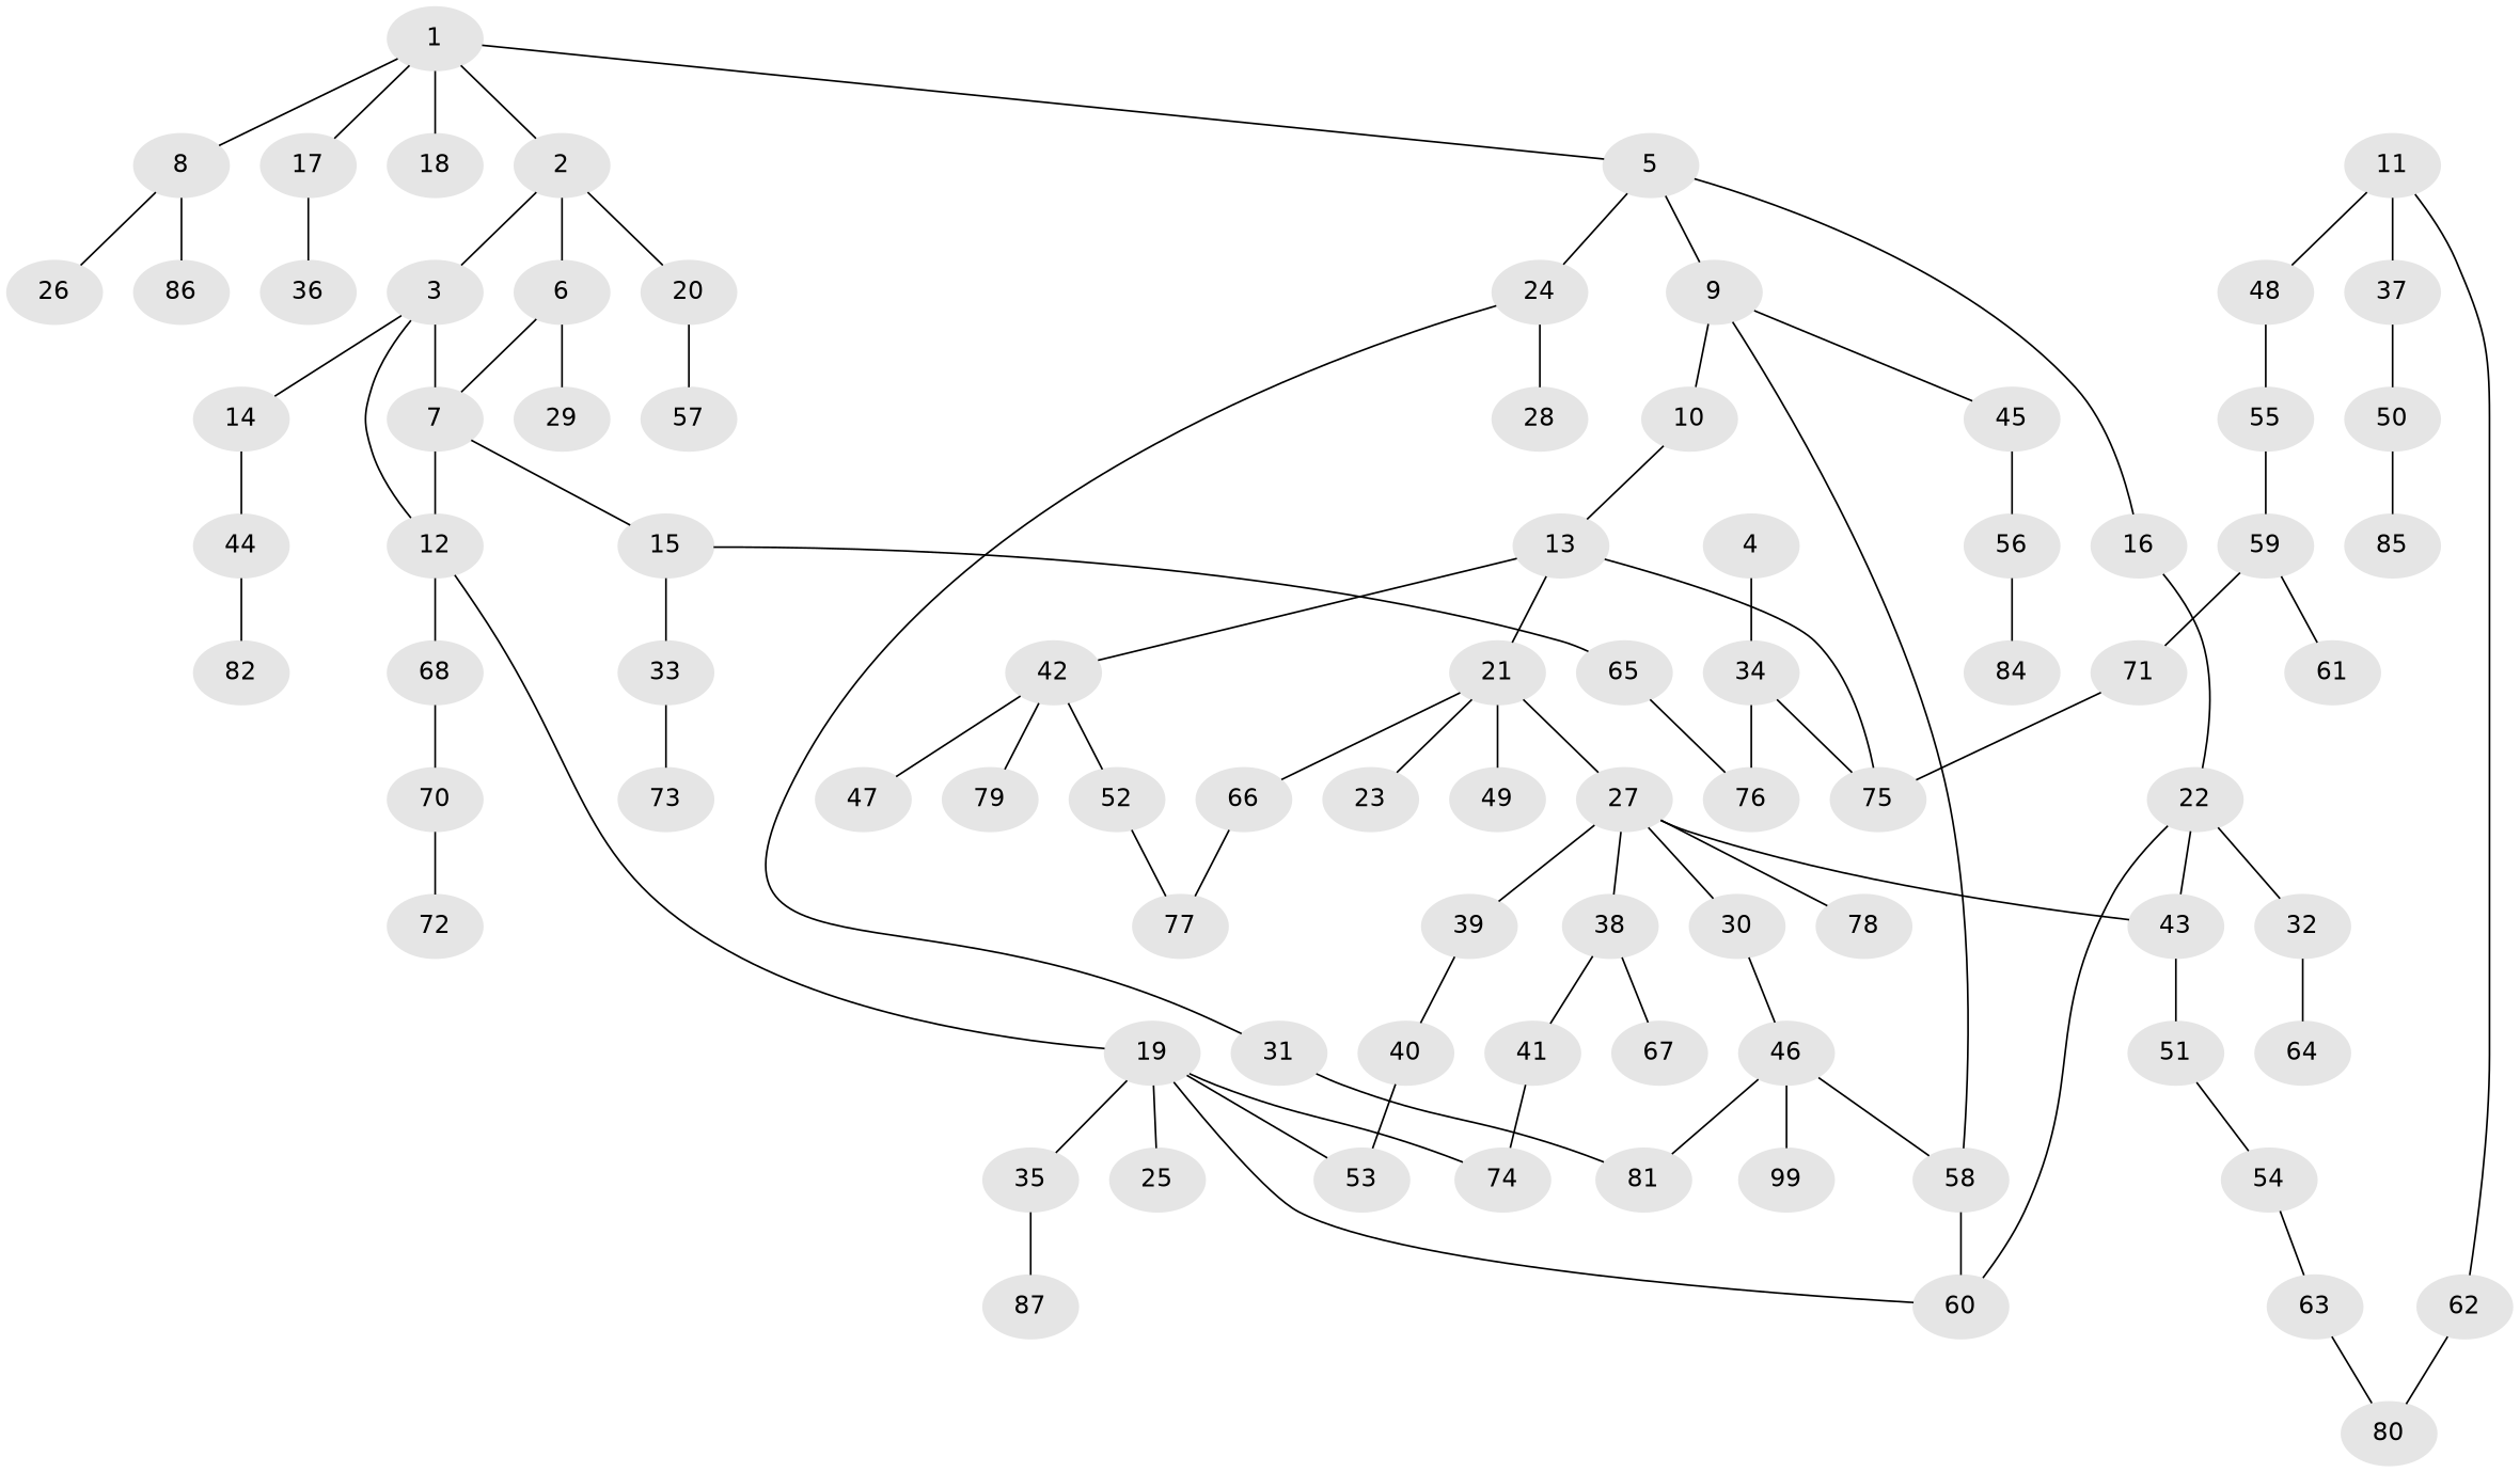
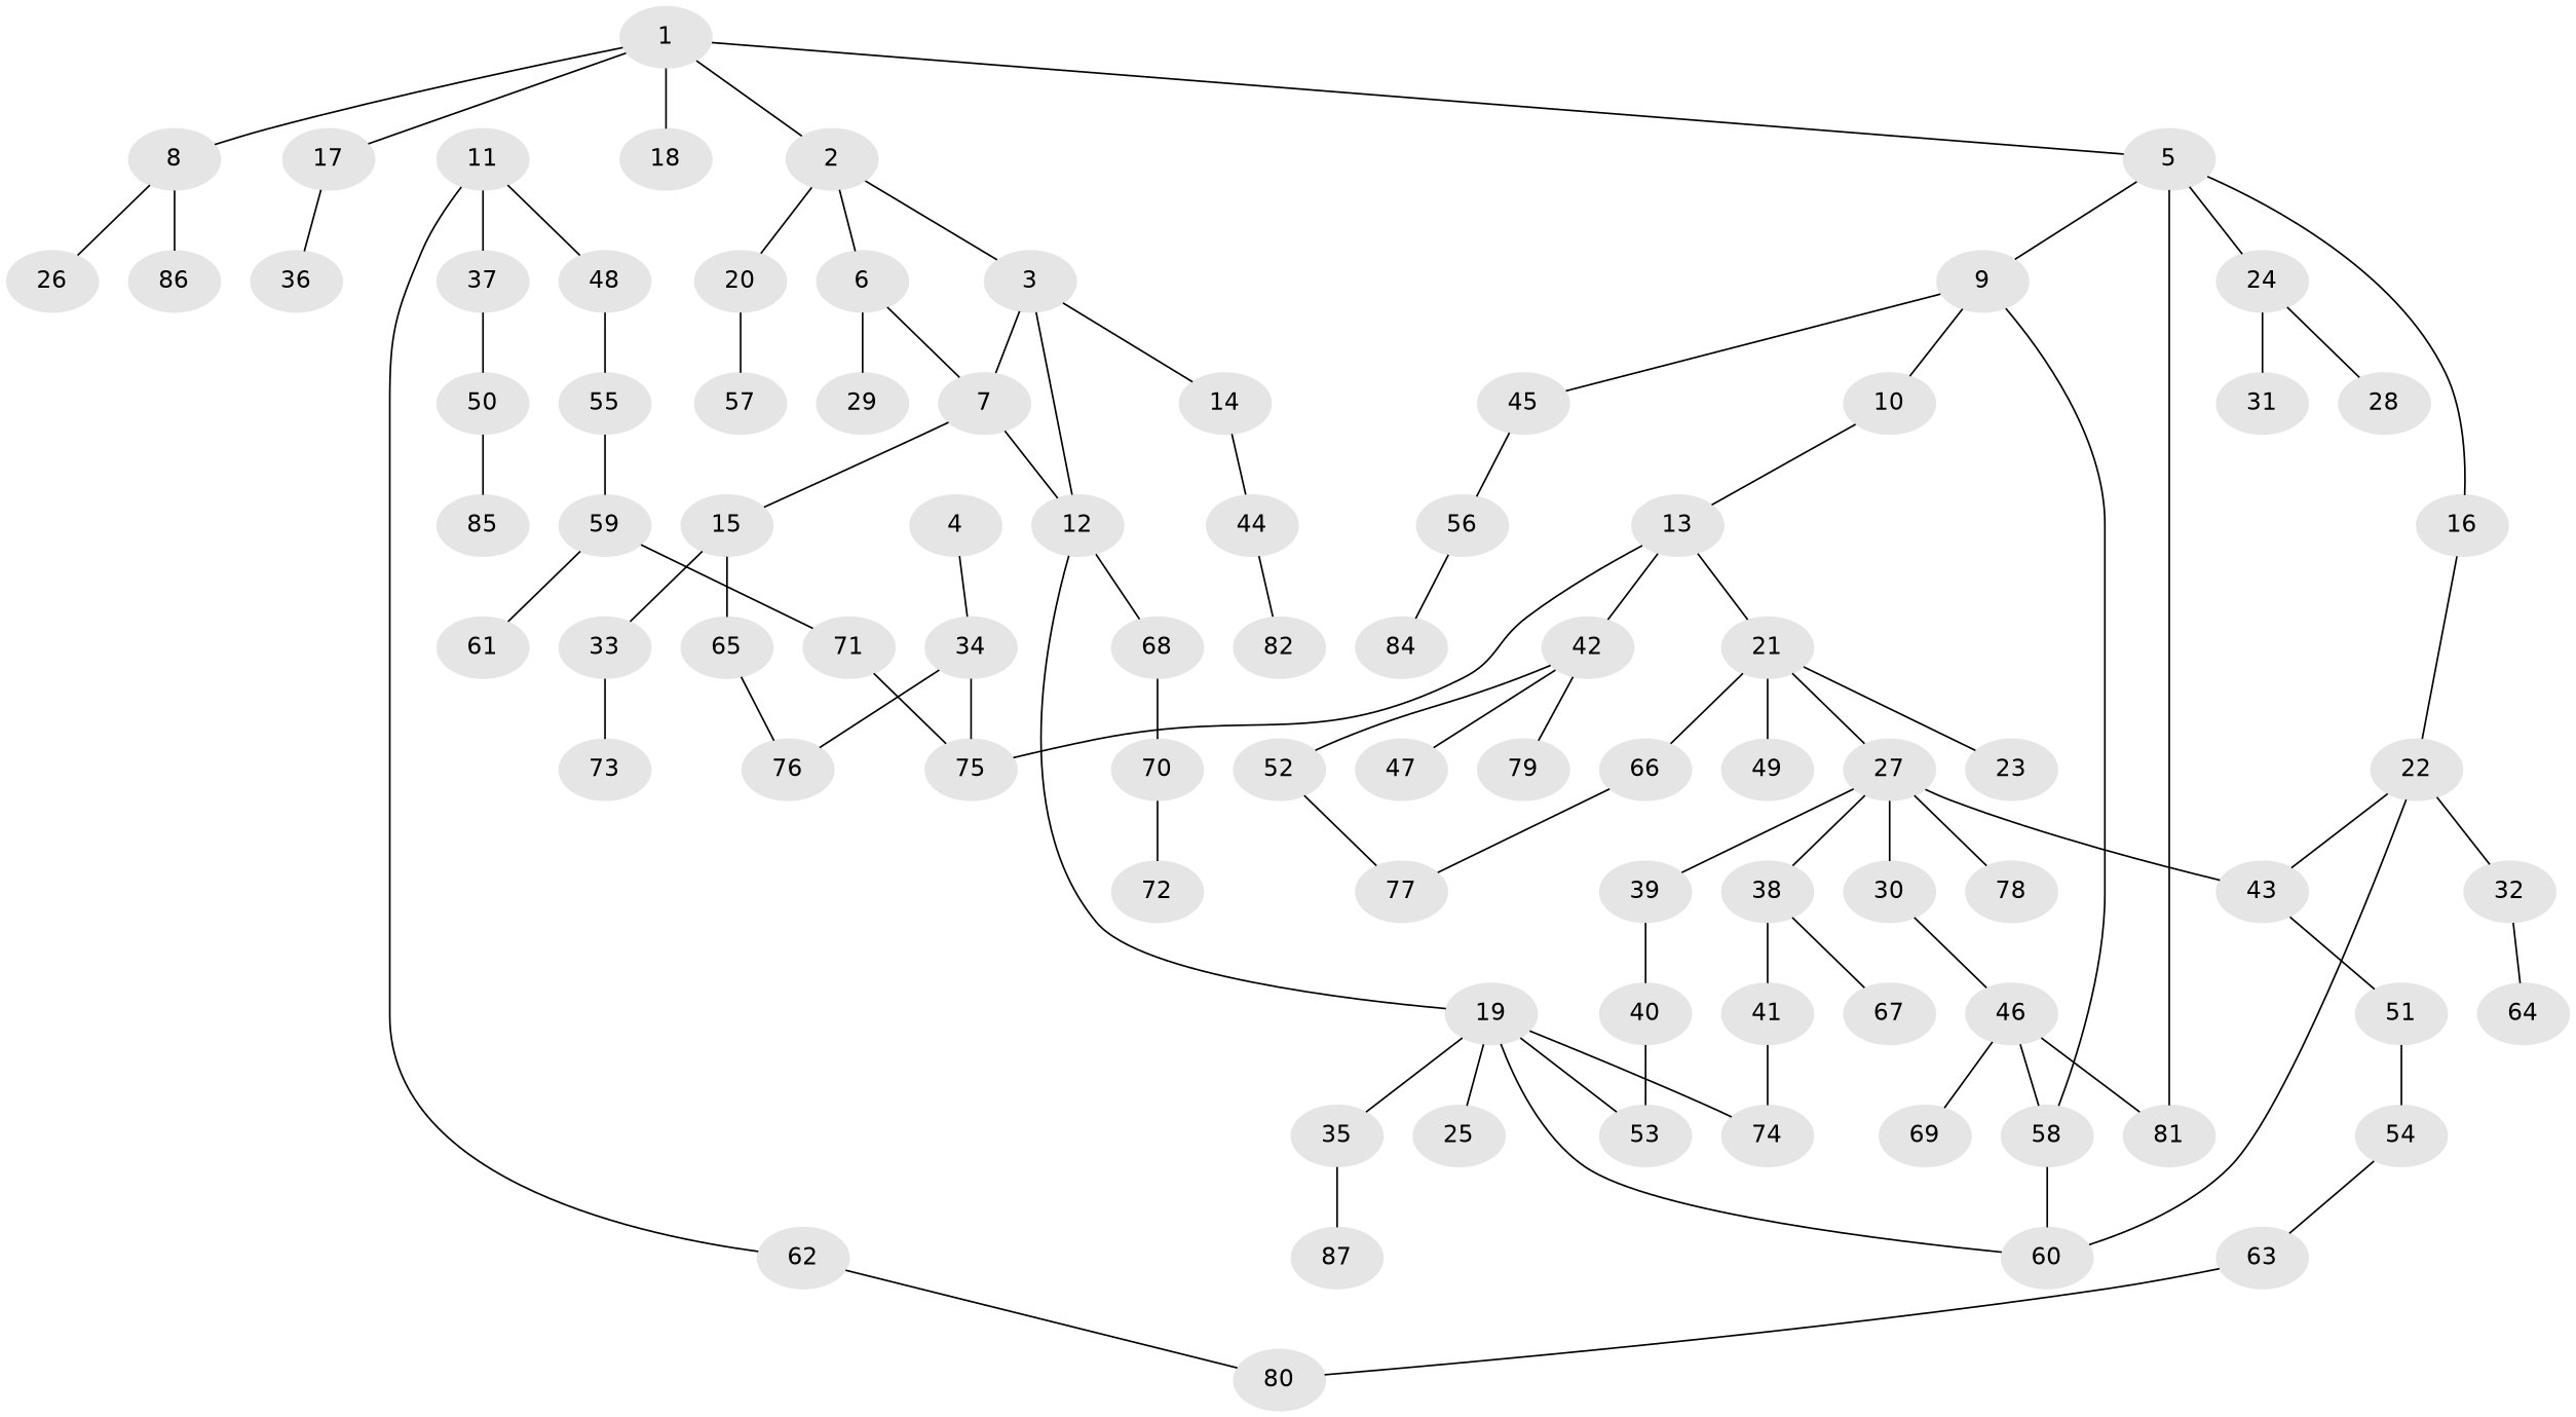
  graph {
    fontname="DejaVu Sans"
    node [color=gray90 fontname="DejaVu Sans" style=filled]
    edge [fontname="DejaVu Sans"]
    1
    2
    5
    8
    17
    18
    3
    6
    20
    9
    16
    24
    81
    26
    86
    36
    7
    12
    14
    4
    34
    29
    57
    15
    19
    68
    44
    75
    76
    10
    45
    58
    22
    28
    31
    11
    37
    48
    62
    33
    65
    13
    56
    60
    21
    42
    50
    55
    80
    25
    35
    53
    74
    70
    23
    27
    49
    66
    47
    52
    79
    82
    73
    32
    43
    n66 [label=87]
    30
    38
    39
    78
    77
    64
    51
    46
    41
    67
    40
-   69 [label=99]
+   69
    85
    54
    84
    59
    63
    61
    71
    72
    1 -- 2
    1 -- 5
    1 -- 8
    1 -- 17
    1 -- 18
    2 -- 3
    2 -- 6
    2 -- 20
    5 -- 9
    5 -- 16
    5 -- 24
-   31 -- 81
+   5 -- 81
    8 -- 26
    8 -- 86
    17 -- 36
    3 -- 7
    3 -- 12
    3 -- 14
    6 -- 7
    6 -- 29
    20 -- 57
    9 -- 10
    9 -- 45
    9 -- 58
    16 -- 22
    24 -- 28
    24 -- 31
    7 -- 12
    7 -- 15
    12 -- 19
    12 -- 68
    14 -- 44
    4 -- 34
    34 -- 75
    34 -- 76
    15 -- 33
    15 -- 65
    19 -- 60
    19 -- 25
    19 -- 35
    19 -- 53
    19 -- 74
    68 -- 70
    44 -- 82
    10 -- 13
    45 -- 56
    58 -- 60
    22 -- 60
    22 -- 32
    22 -- 43
    11 -- 37
    11 -- 48
    11 -- 62
    37 -- 50
    48 -- 55
    62 -- 80
    33 -- 73
    65 -- 76
    13 -- 75
    13 -- 21
    13 -- 42
    56 -- 84
    21 -- 23
    21 -- 27
    21 -- 49
    21 -- 66
    42 -- 47
    42 -- 52
    42 -- 79
    50 -- 85
    55 -- 59
    35 -- n66
    70 -- 72
    27 -- 43
    27 -- 30
    27 -- 38
    27 -- 39
    27 -- 78
    66 -- 77
    52 -- 77
    32 -- 64
    43 -- 51
    30 -- 46
    38 -- 41
    38 -- 67
    39 -- 40
    51 -- 54
    46 -- 81
    46 -- 58
    46 -- 69
    41 -- 74
    40 -- 53
    54 -- 63
    59 -- 61
    59 -- 71
    63 -- 80
    71 -- 75
  }
